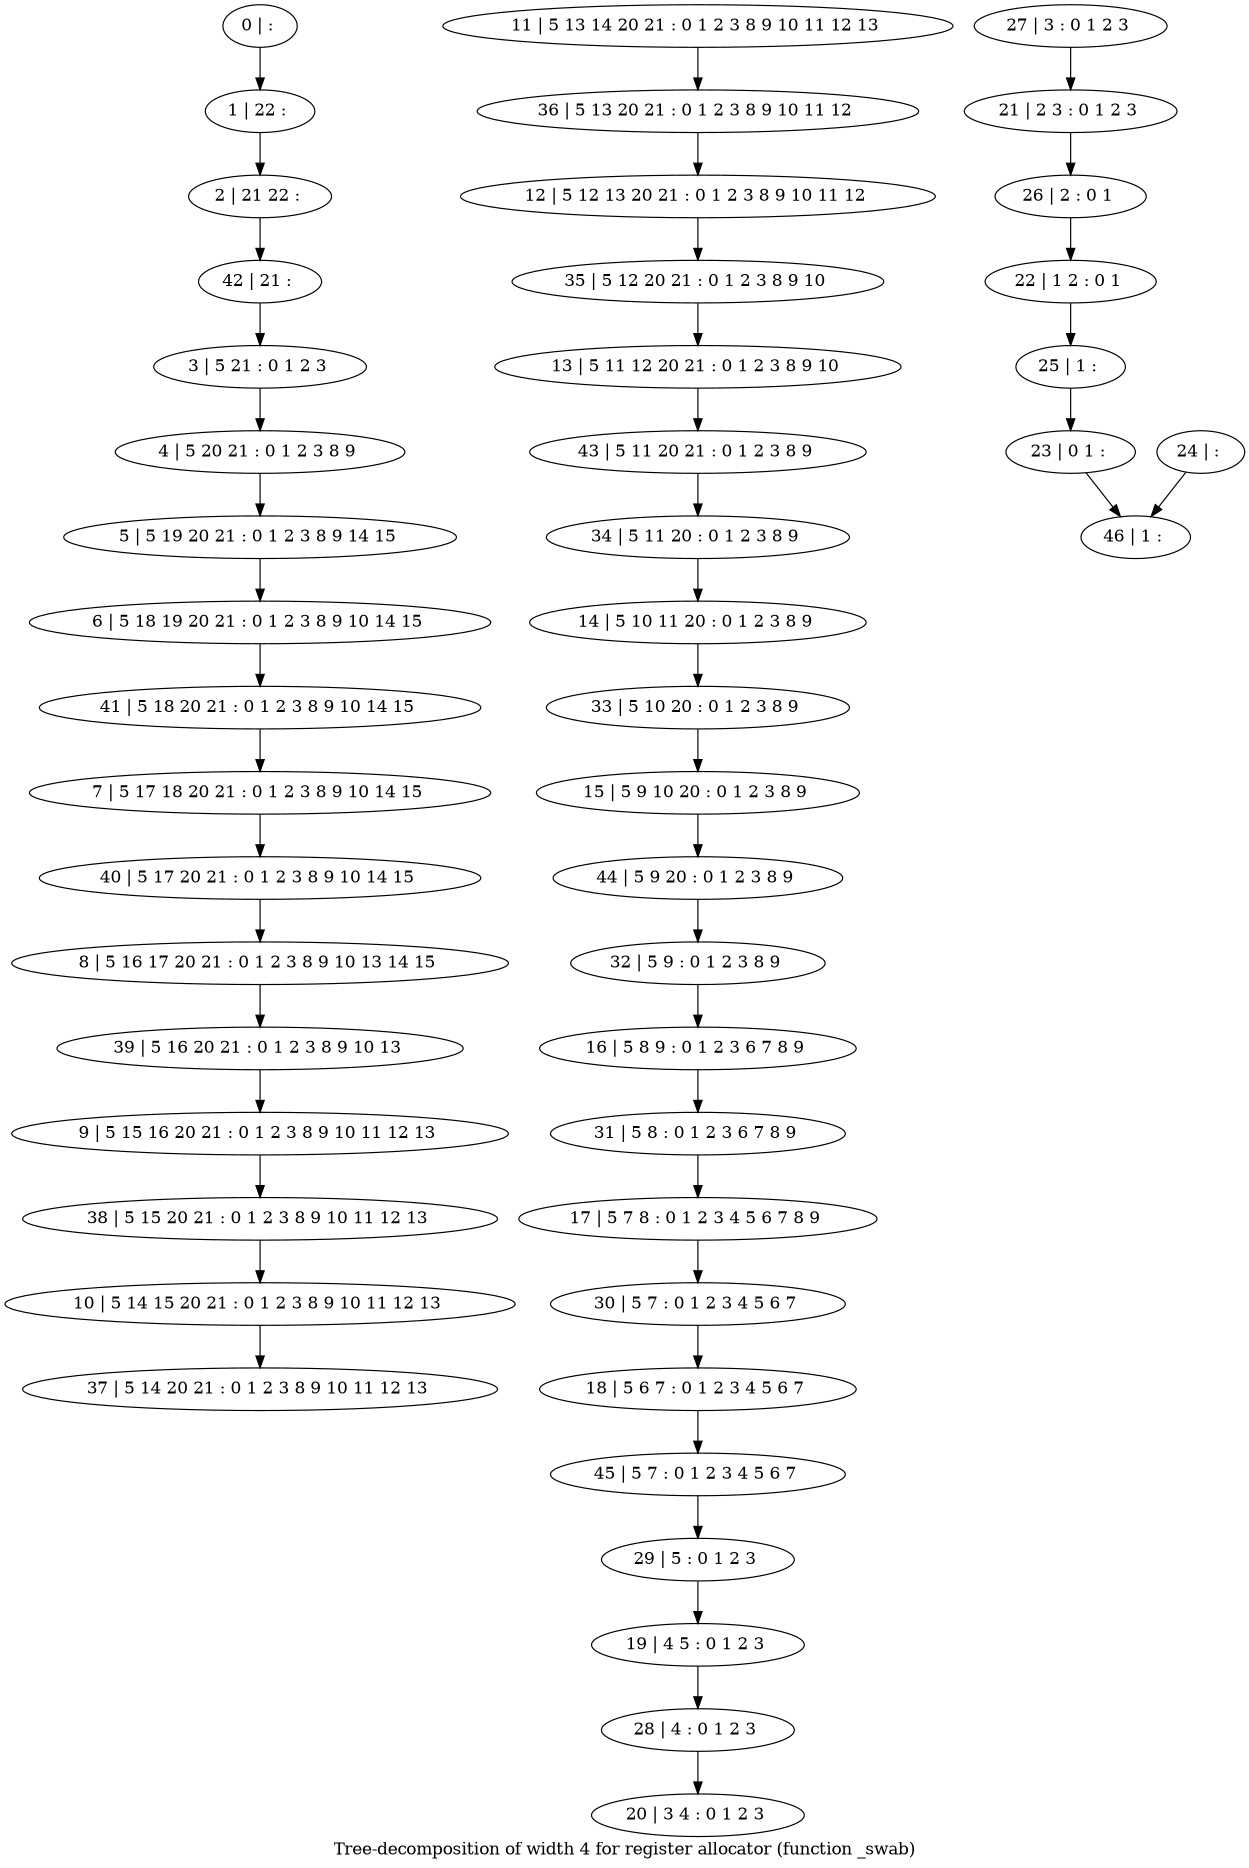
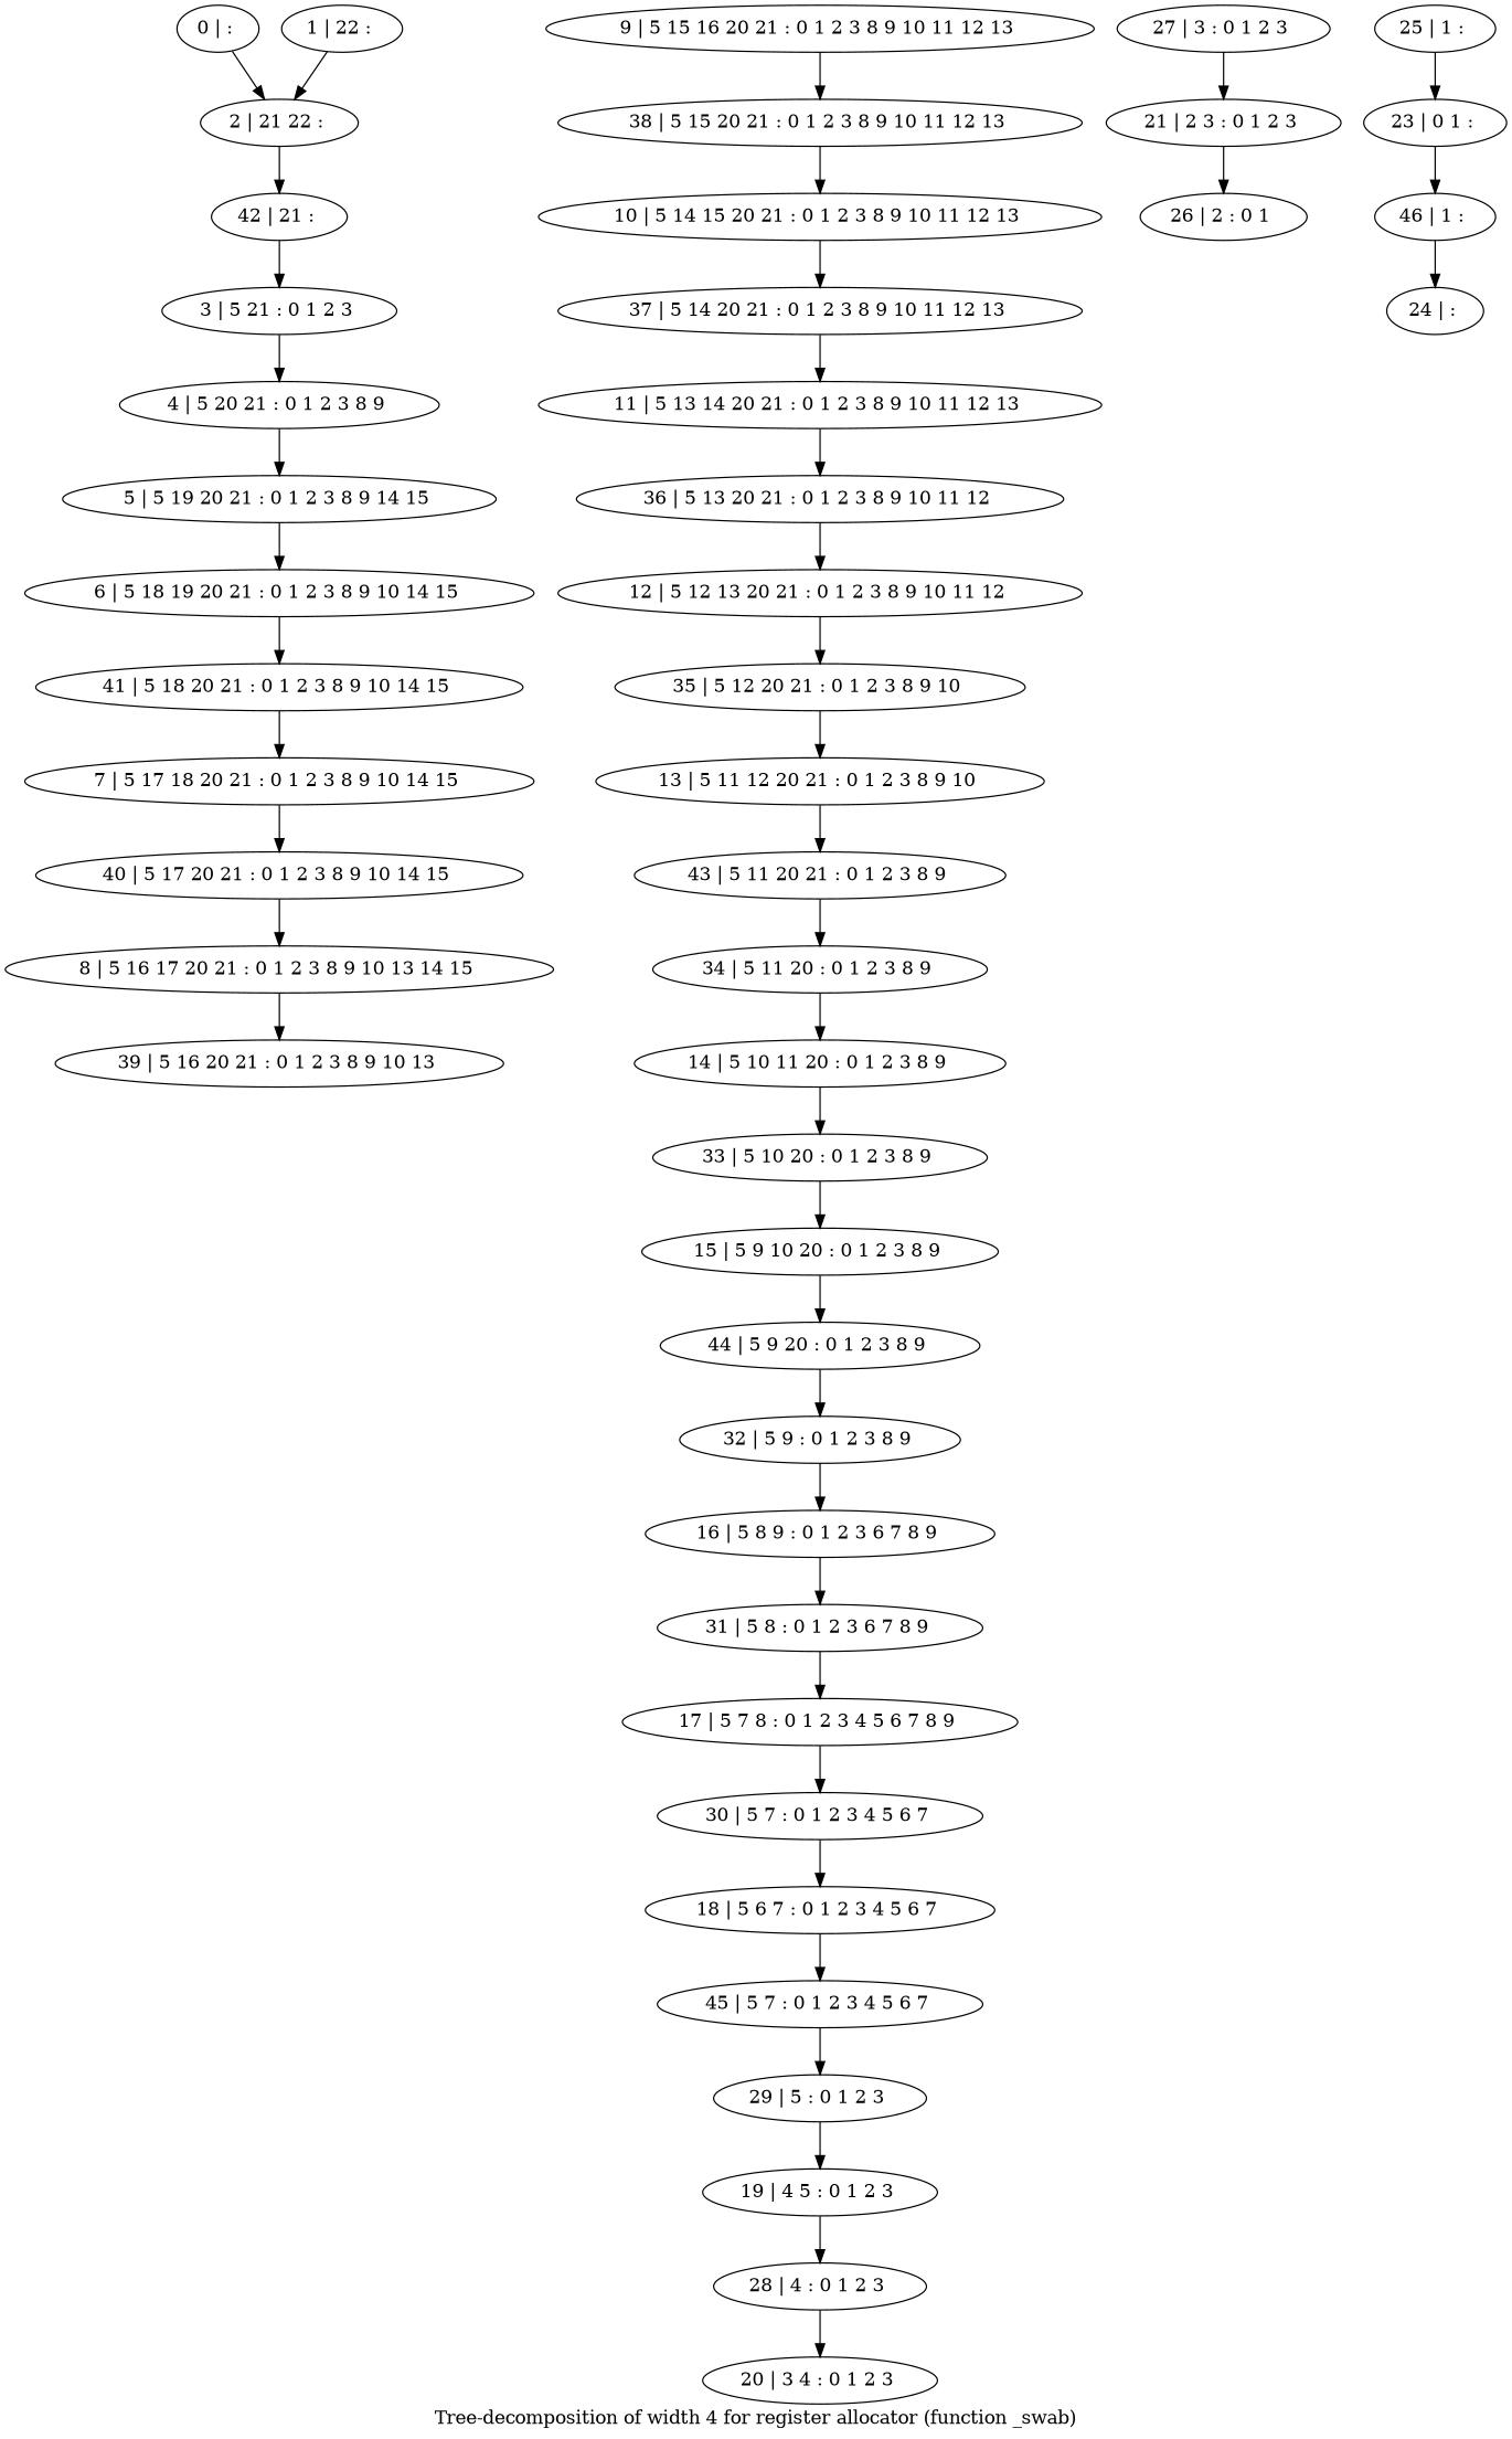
  digraph {
    label="Tree-decomposition of width 4 for register allocator (function _swab)"
    n1 [label="0 | : "]
    n2 [label="1 | 22 : "]
    n3 [label="2 | 21 22 : "]
    n4 [label="42 | 21 : "]
    n5 [label="3 | 5 21 : 0 1 2 3 "]
    n6 [label="4 | 5 20 21 : 0 1 2 3 8 9 "]
    n7 [label="5 | 5 19 20 21 : 0 1 2 3 8 9 14 15 "]
    n8 [label="6 | 5 18 19 20 21 : 0 1 2 3 8 9 10 14 15 "]
    n9 [label="41 | 5 18 20 21 : 0 1 2 3 8 9 10 14 15 "]
    n10 [label="7 | 5 17 18 20 21 : 0 1 2 3 8 9 10 14 15 "]
    n11 [label="40 | 5 17 20 21 : 0 1 2 3 8 9 10 14 15 "]
    n12 [label="8 | 5 16 17 20 21 : 0 1 2 3 8 9 10 13 14 15 "]
    n13 [label="39 | 5 16 20 21 : 0 1 2 3 8 9 10 13 "]
    n14 [label="9 | 5 15 16 20 21 : 0 1 2 3 8 9 10 11 12 13 "]
    n15 [label="38 | 5 15 20 21 : 0 1 2 3 8 9 10 11 12 13 "]
    n16 [label="10 | 5 14 15 20 21 : 0 1 2 3 8 9 10 11 12 13 "]
    n17 [label="37 | 5 14 20 21 : 0 1 2 3 8 9 10 11 12 13 "]
    n18 [label="11 | 5 13 14 20 21 : 0 1 2 3 8 9 10 11 12 13 "]
    n19 [label="36 | 5 13 20 21 : 0 1 2 3 8 9 10 11 12 "]
    n20 [label="12 | 5 12 13 20 21 : 0 1 2 3 8 9 10 11 12 "]
    n21 [label="35 | 5 12 20 21 : 0 1 2 3 8 9 10 "]
    n22 [label="13 | 5 11 12 20 21 : 0 1 2 3 8 9 10 "]
    n23 [label="43 | 5 11 20 21 : 0 1 2 3 8 9 "]
    n24 [label="34 | 5 11 20 : 0 1 2 3 8 9 "]
    n25 [label="14 | 5 10 11 20 : 0 1 2 3 8 9 "]
    n26 [label="33 | 5 10 20 : 0 1 2 3 8 9 "]
    n27 [label="15 | 5 9 10 20 : 0 1 2 3 8 9 "]
    n28 [label="44 | 5 9 20 : 0 1 2 3 8 9 "]
    n29 [label="32 | 5 9 : 0 1 2 3 8 9 "]
    n30 [label="16 | 5 8 9 : 0 1 2 3 6 7 8 9 "]
    n31 [label="31 | 5 8 : 0 1 2 3 6 7 8 9 "]
    n32 [label="17 | 5 7 8 : 0 1 2 3 4 5 6 7 8 9 "]
    n33 [label="30 | 5 7 : 0 1 2 3 4 5 6 7 "]
    n34 [label="18 | 5 6 7 : 0 1 2 3 4 5 6 7 "]
    n35 [label="45 | 5 7 : 0 1 2 3 4 5 6 7 "]
    n36 [label="29 | 5 : 0 1 2 3 "]
    n37 [label="19 | 4 5 : 0 1 2 3 "]
    n38 [label="28 | 4 : 0 1 2 3 "]
    n39 [label="20 | 3 4 : 0 1 2 3 "]
    n40 [label="27 | 3 : 0 1 2 3 "]
    n41 [label="21 | 2 3 : 0 1 2 3 "]
    n42 [label="26 | 2 : 0 1 "]
-   n43 [label="22 | 1 2 : 0 1 "]
    n44 [label="25 | 1 : "]
    n45 [label="23 | 0 1 : "]
    n46 [label="46 | 1 : "]
    n47 [label="24 | : "]
-   n1 -> n2
+   n1 -> n3
    n2 -> n3
    n3 -> n4
    n4 -> n5
    n5 -> n6
    n6 -> n7
    n7 -> n8
    n8 -> n9
    n9 -> n10
    n10 -> n11
    n11 -> n12
    n12 -> n13
-   n13 -> n14
    n14 -> n15
    n15 -> n16
    n16 -> n17
+   n17 -> n18
    n18 -> n19
    n19 -> n20
    n20 -> n21
    n21 -> n22
    n22 -> n23
    n23 -> n24
    n24 -> n25
    n25 -> n26
    n26 -> n27
    n27 -> n28
    n28 -> n29
    n29 -> n30
    n30 -> n31
    n31 -> n32
    n32 -> n33
    n33 -> n34
    n34 -> n35
    n35 -> n36
    n36 -> n37
    n37 -> n38
    n38 -> n39
    n40 -> n41
    n41 -> n42
-   n42 -> n43
-   n43 -> n44
    n44 -> n45
    n45 -> n46
-   n47 -> n46
+   n46 -> n47
  }
